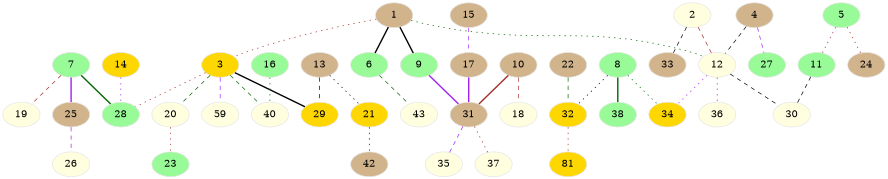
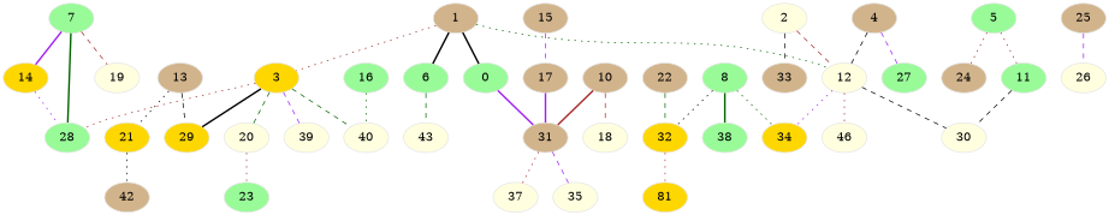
  graph {
    node [color=gray90 fillcolor=lightyellow style=filled]
    edge [color=brown style=dashed weight=1.0]
    3 [fillcolor=gold]
    1 [fillcolor=tan]
    6 [fillcolor=palegreen]
-   9 [fillcolor=palegreen]
+   9 [fillcolor=palegreen label=0]
    12
    20
    28 [fillcolor=palegreen]
    29 [fillcolor=gold]
-   39 [label=59]
+   39
    40
    43
    31 [fillcolor=tan]
    34 [fillcolor=gold]
    30
-   36
+   36 [label=46]
    2
    33 [fillcolor=tan]
    23 [fillcolor=palegreen]
    4 [fillcolor=tan]
    27 [fillcolor=palegreen]
    5 [fillcolor=palegreen]
    11 [fillcolor=palegreen]
    24 [fillcolor=tan]
    7 [fillcolor=palegreen]
    19
    25 [fillcolor=tan]
    26
    8 [fillcolor=palegreen]
    32 [fillcolor=gold]
    38 [fillcolor=palegreen]
    n31 [fillcolor=gold label=81]
    35
    37
    10 [fillcolor=tan]
    18
    13 [fillcolor=tan]
    21 [fillcolor=gold]
    42 [fillcolor=tan]
    14 [fillcolor=gold]
    15 [fillcolor=tan]
    17 [fillcolor=tan]
    16 [fillcolor=palegreen]
    22 [fillcolor=tan]
    3 -- 20 [color=darkgreen]
    3 -- 28 [style=dotted]
    3 -- 29 [color=black style=bold]
    3 -- 39 [color=purple]
    3 -- 40 [color=darkgreen]
    1 -- 3 [style=dotted]
    1 -- 6 [color=black style=bold]
    1 -- 9 [color=black style=bold]
    1 -- 12 [color=darkgreen style=dotted]
    6 -- 43 [color=darkgreen]
    9 -- 31 [color=purple style=bold]
    12 -- 34 [color=purple style=dotted]
    12 -- 30 [color=black]
    12 -- 36 [style=dotted]
    20 -- 23 [style=dotted]
    31 -- 35 [color=purple]
    31 -- 37 [style=dotted]
    2 -- 12
    2 -- 33 [color=black]
    4 -- 12 [color=black]
    4 -- 27 [color=purple]
    5 -- 11 [style=dotted]
    5 -- 24 [style=dotted]
    11 -- 30 [color=black]
    7 -- 28 [color=darkgreen style=bold]
    7 -- 19
-   7 -- 25 [color=purple style=bold]
+   7 -- 14 [color=purple style=bold]
    25 -- 26 [color=purple]
    8 -- 34 [color=darkgreen style=dotted]
    8 -- 32 [color=black style=dotted]
    8 -- 38 [color=darkgreen style=bold]
    32 -- n31 [style=dotted]
    10 -- 31 [style=bold]
    10 -- 18
    13 -- 29 [color=black]
    13 -- 21 [color=black style=dotted]
    21 -- 42 [color=black style=dotted]
    14 -- 28 [color=purple style=dotted]
    15 -- 17 [color=purple]
    17 -- 31 [color=purple style=bold]
    16 -- 40 [color=darkgreen style=dotted]
    22 -- 32 [color=darkgreen]
  }
